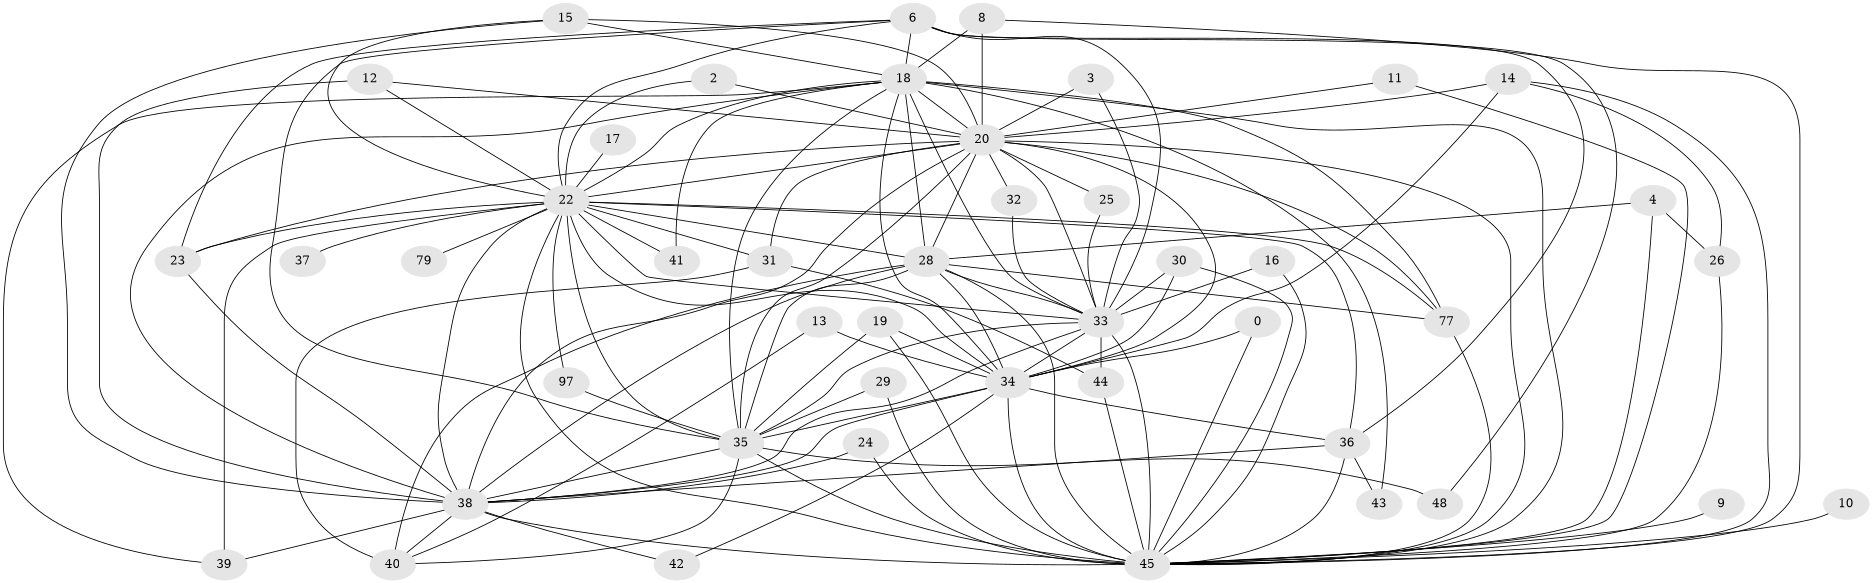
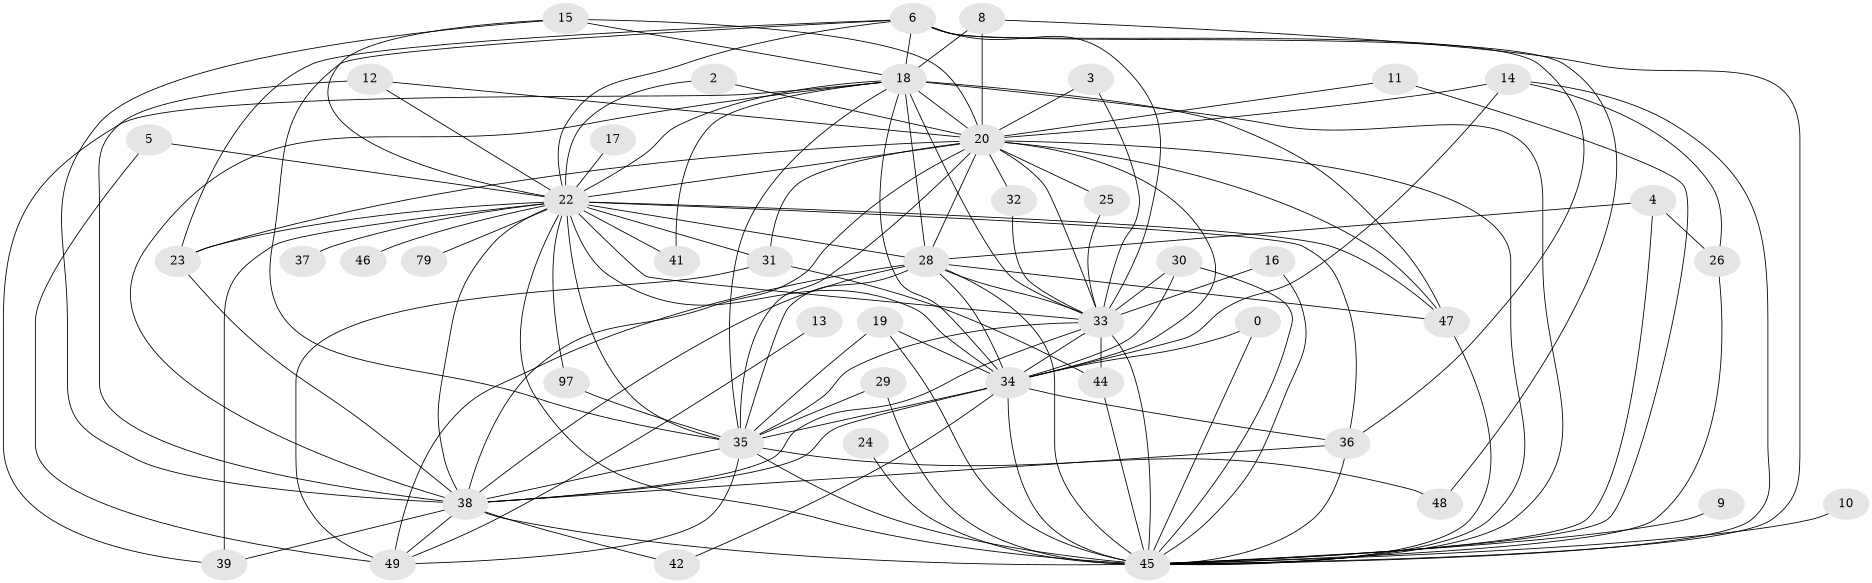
  graph {
    node [color=gray90 style=filled]
    edge [weight=1.0]
    20
    34
    22
    33
    28
    45
    23
    35
    38
-   47 [label=77]
+   47
    25
    31
    32
    36
    42
    2
    39
    41
    n19 [label=97]
    37
+   46
    n22 [label=79]
    3
    44
    4
    26
-   40
+   40 [label=49]
+   5
    6
    18
    48
-   43
    n33 [label=0]
    8
    9
    10
    11
    12
    13
    14
    15
    16
    17
    19
    24
    29
    30
    20 -- 34
    20 -- 22 [weight=3.0]
    20 -- 33
    20 -- 28 [weight=2.0]
    20 -- 45
    20 -- 23
    20 -- 35 [weight=2.0]
    20 -- 38
    20 -- 47
    20 -- 25
    20 -- 31
    20 -- 32
    34 -- 45 [weight=2.0]
    34 -- 35
    34 -- 38 [weight=2.0]
    34 -- 36
    34 -- 42
    22 -- 34 [weight=2.0]
    22 -- 33 [weight=4.0]
    22 -- 28 [weight=2.0]
    22 -- 45 [weight=4.0]
    22 -- 23
    22 -- 35 [weight=3.0]
    22 -- 38 [weight=2.0]
    22 -- 47
    22 -- 31 [weight=2.0]
    22 -- 36
    22 -- 39
    22 -- 41
    22 -- n19
    22 -- 37 [weight=2.0]
+   22 -- 46 [weight=2.0]
    22 -- n22 [weight=2.0]
    33 -- 34
    33 -- 45
    33 -- 35
    33 -- 38
    33 -- 44
    28 -- 34
    28 -- 33 [weight=2.0]
    28 -- 45 [weight=2.0]
    28 -- 35 [weight=2.0]
    28 -- 38
    28 -- 47
    28 -- 40
    23 -- 38
    35 -- 45
    35 -- 38
    35 -- 40
    35 -- 48
    38 -- 45
    38 -- 42
    38 -- 39
    38 -- 40
    47 -- 45
    25 -- 33
    31 -- 44
    31 -- 40
    32 -- 33
    36 -- 45 [weight=2.0]
    36 -- 38
-   36 -- 43
    2 -- 20
    2 -- 22
    n19 -- 35
    3 -- 20
    3 -- 33
    44 -- 45
    4 -- 28
    4 -- 45
    4 -- 26
    26 -- 45
+   5 -- 22 [weight=2.0]
+   5 -- 40
    6 -- 22
    6 -- 33 [weight=2.0]
    6 -- 23
    6 -- 35
    6 -- 36
    6 -- 18
    6 -- 48
    18 -- 20 [weight=2.0]
    18 -- 34
    18 -- 22 [weight=2.0]
    18 -- 33
    18 -- 28
    18 -- 45
    18 -- 35
    18 -- 38
    18 -- 47
    18 -- 39
    18 -- 41
-   18 -- 43
    n33 -- 34
    n33 -- 45
    8 -- 20
    8 -- 45
    8 -- 18
    9 -- 45
    10 -- 45 [weight=2.0]
    11 -- 20
    11 -- 45
    12 -- 20
    12 -- 22
    12 -- 38
-   13 -- 34
    13 -- 40
    14 -- 20
    14 -- 34
    14 -- 45
    14 -- 26
    15 -- 20
    15 -- 22
    15 -- 38
    15 -- 18
    16 -- 33
    16 -- 45
    17 -- 22
    19 -- 34
    19 -- 45 [weight=2.0]
    19 -- 35
    24 -- 45
-   24 -- 38
    29 -- 45 [weight=2.0]
    29 -- 35
    30 -- 34
    30 -- 33
    30 -- 45
  }
